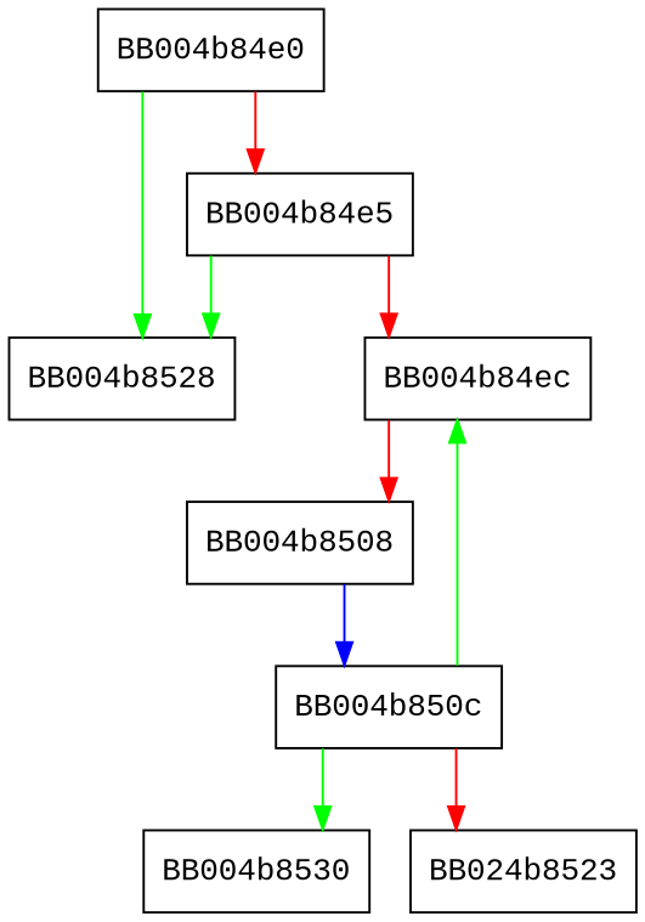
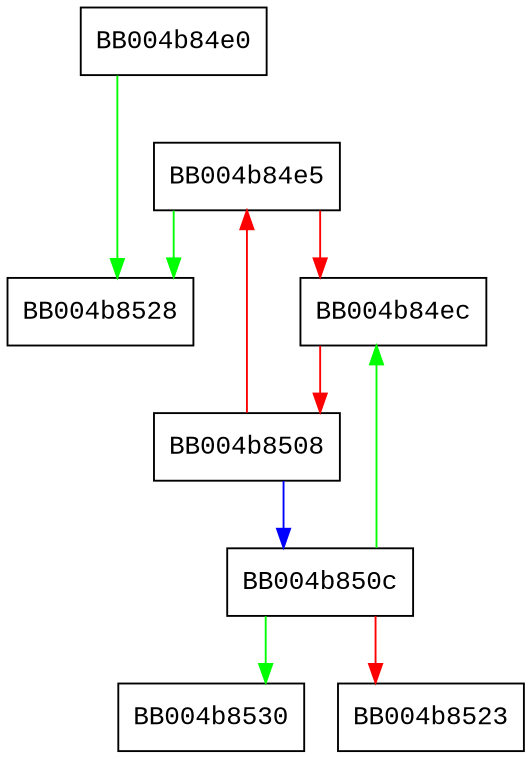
  digraph {
    fontname="Liberation Mono"
    splines=ortho
    node [fontname="Liberation Mono" shape=box]
    edge [color=green fontname="Liberation Mono"]
    BB004b84e0
    BB004b8528
    BB004b84e5
    BB004b84ec
    BB004b8508
    BB004b850c
    BB004b8530
-   BB004b8523 [label=BB024b8523]
+   BB004b8523
    BB004b84e0 -> BB004b8528
-   BB004b84e0 -> BB004b84e5 [color=red]
+   BB004b8508 -> BB004b84e5 [color=red]
    BB004b84e5 -> BB004b8528
    BB004b84e5 -> BB004b84ec [color=red]
    BB004b84ec -> BB004b8508 [color=red]
    BB004b8508 -> BB004b850c [color=blue]
    BB004b850c -> BB004b84ec
    BB004b850c -> BB004b8530
    BB004b850c -> BB004b8523 [color=red]
  }
